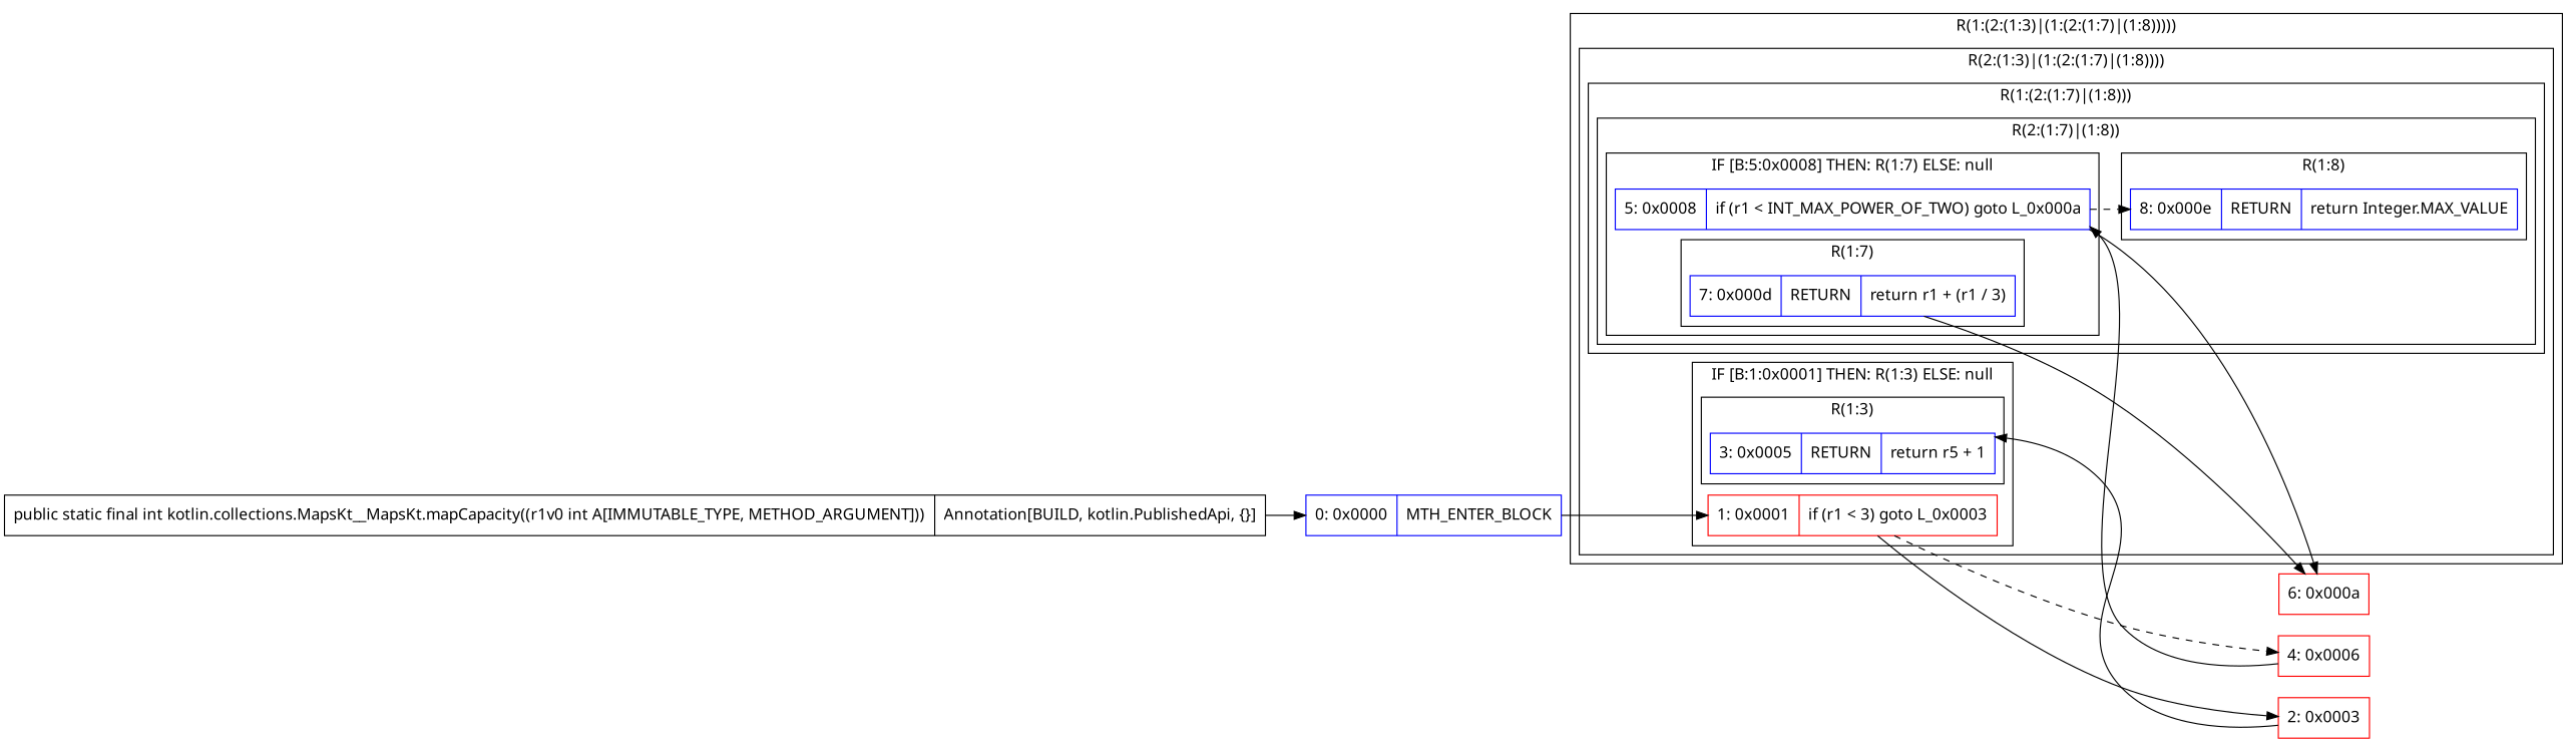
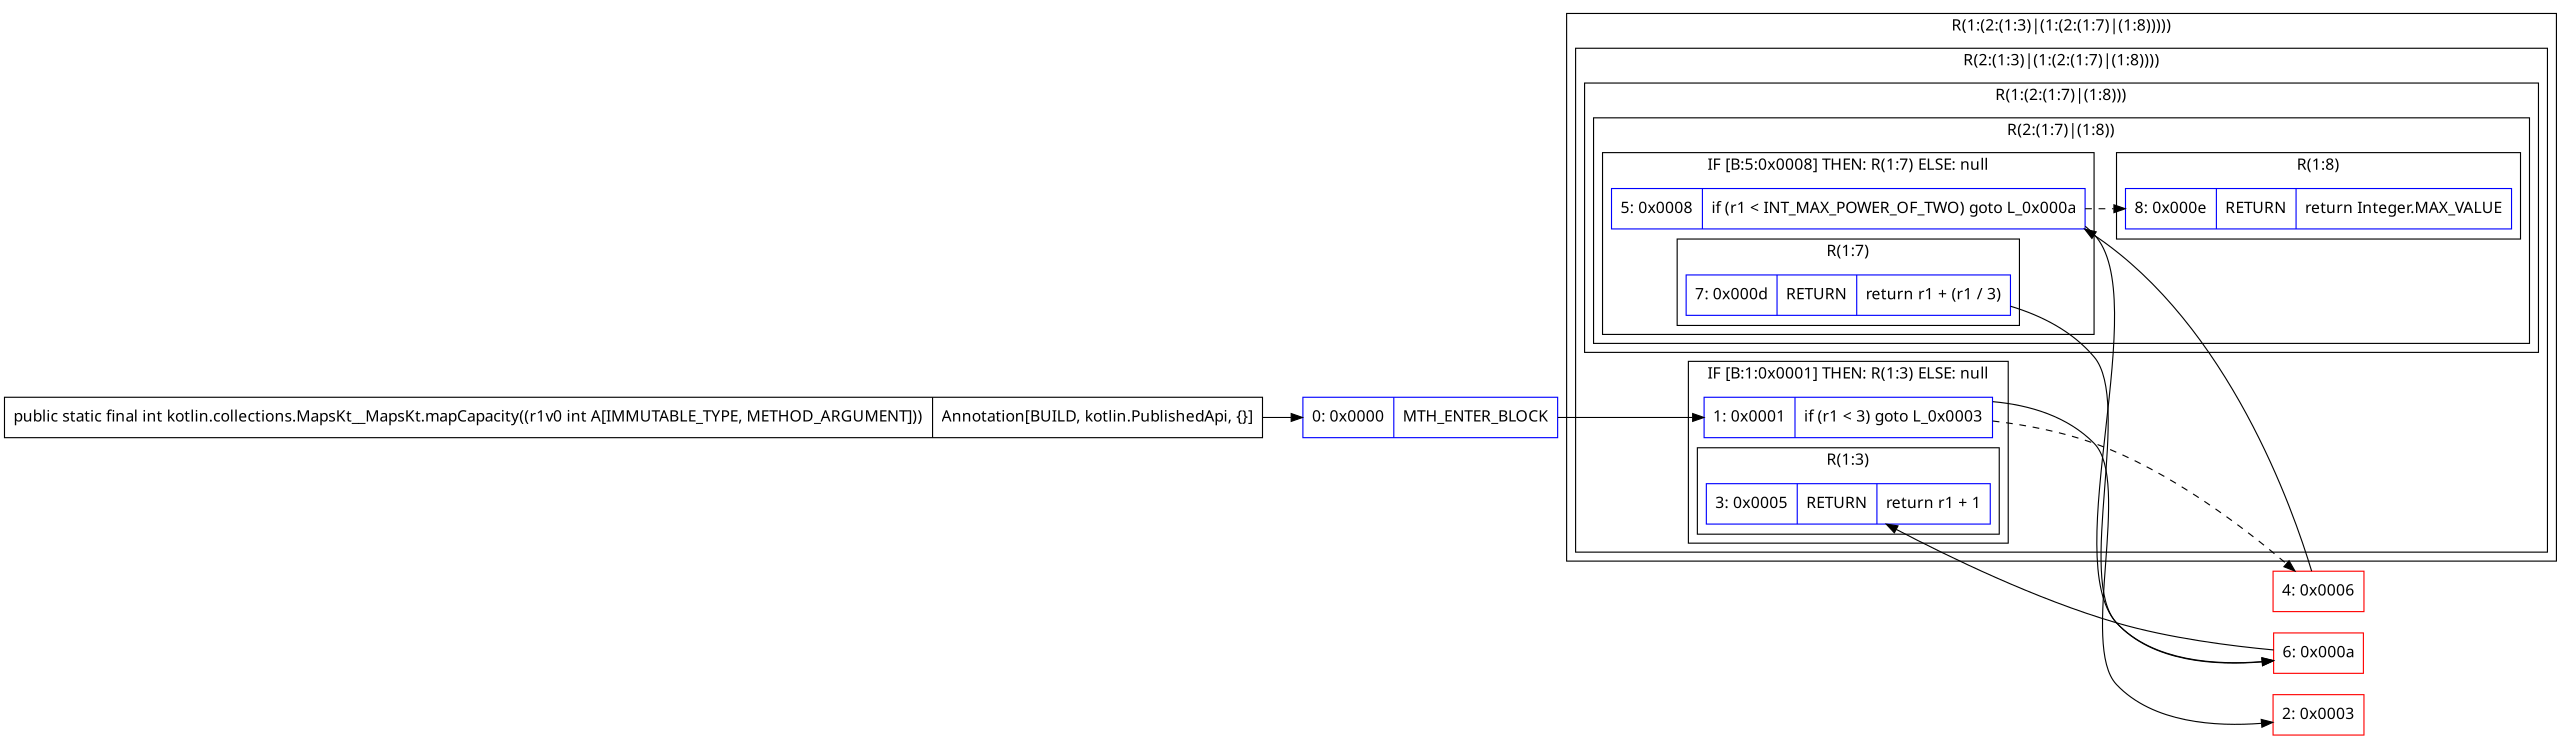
  digraph {
    fontname="Noto Sans"
    rankdir=LR
    node [color=blue fontname="Noto Sans" shape=record]
    edge [fontname="Noto Sans"]
-   n1 [label="{3\:\ 0x0005|RETURN\l|return r5 + 1\l}"]
-   n2 [color=red label="{1\:\ 0x0001|if (r1 \< 3) goto L_0x0003\l}"]
+   n1 [label="{3\:\ 0x0005|RETURN\l|return r1 + 1\l}"]
+   n2 [label="{1\:\ 0x0001|if (r1 \< 3) goto L_0x0003\l}"]
    n3 [label="{7\:\ 0x000d|RETURN\l|return r1 + (r1 \/ 3)\l}"]
    n4 [label="{5\:\ 0x0008|if (r1 \< INT_MAX_POWER_OF_TWO) goto L_0x000a\l}"]
    n5 [label="{8\:\ 0x000e|RETURN\l|return Integer.MAX_VALUE\l}"]
    n6 [color=red label="{2\:\ 0x0003}"]
    n7 [color=red label="{4\:\ 0x0006}"]
    n8 [color=red label="{6\:\ 0x000a}"]
    n9 [label="{0\:\ 0x0000|MTH_ENTER_BLOCK\l}"]
    n10 [label="{public static final int kotlin.collections.MapsKt__MapsKt.mapCapacity((r1v0 int A[IMMUTABLE_TYPE, METHOD_ARGUMENT]))  | Annotation[BUILD, kotlin.PublishedApi, \{\}]\l}" color=""]
    subgraph cluster_1 {
      label="R(1:(2:(1:3)|(1:(2:(1:7)|(1:8)))))"
      subgraph cluster_2 {
        label="R(2:(1:3)|(1:(2:(1:7)|(1:8))))"
        subgraph cluster_3 {
          label="IF [B:1:0x0001] THEN: R(1:3) ELSE: null"
          n2
          subgraph cluster_4 {
            label="R(1:3)"
            n1
          }
        }
        subgraph cluster_5 {
          label="R(1:(2:(1:7)|(1:8)))"
          subgraph cluster_6 {
            label="R(2:(1:7)|(1:8))"
            subgraph cluster_7 {
              label="IF [B:5:0x0008] THEN: R(1:7) ELSE: null"
              n4
              subgraph cluster_8 {
                label="R(1:7)"
                n3
              }
            }
            subgraph cluster_9 {
              label="R(1:8)"
              n5
            }
          }
        }
      }
    }
    n2 -> n6
    n2 -> n7 [style=dashed]
    n3 -> n8
    n4 -> n5 [style=dashed]
    n4 -> n8
-   n6 -> n1
+   n8 -> n1
    n7 -> n4
    n9 -> n2
    n10 -> n9
  }
